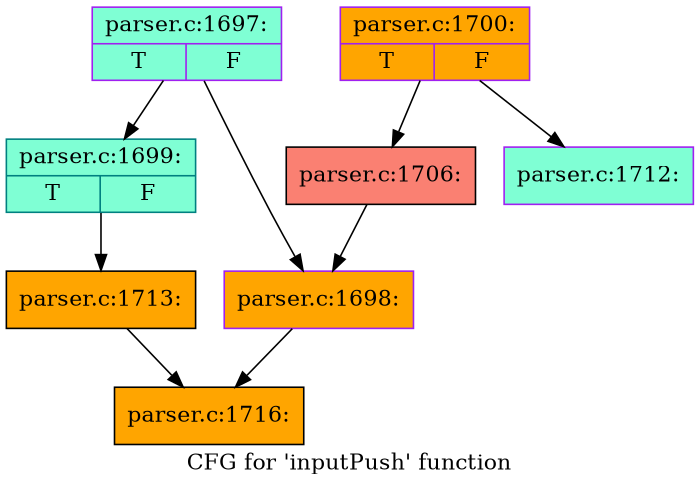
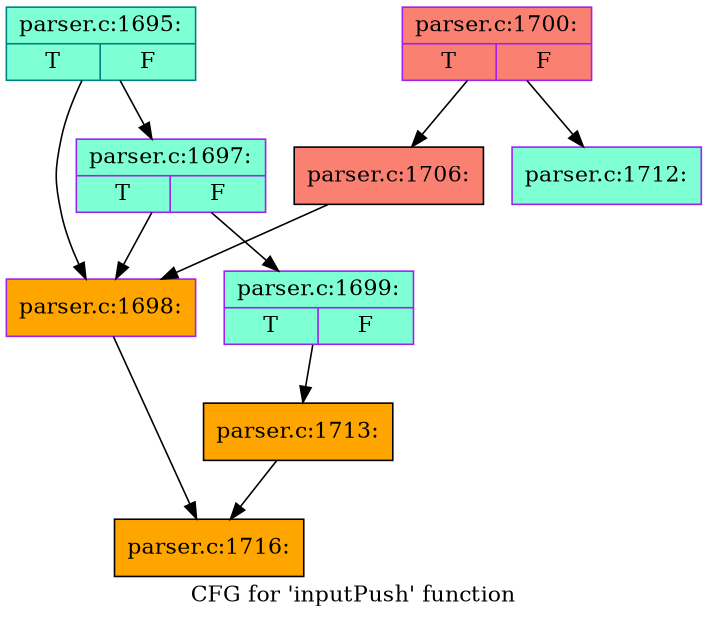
  digraph {
    label="CFG for 'inputPush' function"
    node [color=purple fillcolor=aquamarine shape=record style=filled]
+   n1 [color=teal label="{parser.c:1695:|{<s0>T|<s1>F}}"]
    n2 [fillcolor=orange label="{parser.c:1698:}"]
    n3 [label="{parser.c:1697:|{<s0>T|<s1>F}}"]
    n4 [color=black fillcolor=orange label="{parser.c:1716:}"]
-   n5 [color=teal label="{parser.c:1699:|{<s0>T|<s1>F}}"]
+   n5 [label="{parser.c:1699:|{<s0>T|<s1>F}}"]
    n6 [color=black fillcolor=orange label="{parser.c:1713:}"]
-   n7 [fillcolor=orange label="{parser.c:1700:|{<s0>T|<s1>F}}"]
+   n7 [fillcolor=salmon label="{parser.c:1700:|{<s0>T|<s1>F}}"]
    n8 [color=black fillcolor=salmon label="{parser.c:1706:}"]
    n9 [label="{parser.c:1712:}"]
+   n1 -> n2
+   n1 -> n3
    n2 -> n4
    n3 -> n2
    n3 -> n5
    n5 -> n6
    n6 -> n4
    n7 -> n8
    n7 -> n9
    n8 -> n2
  }
